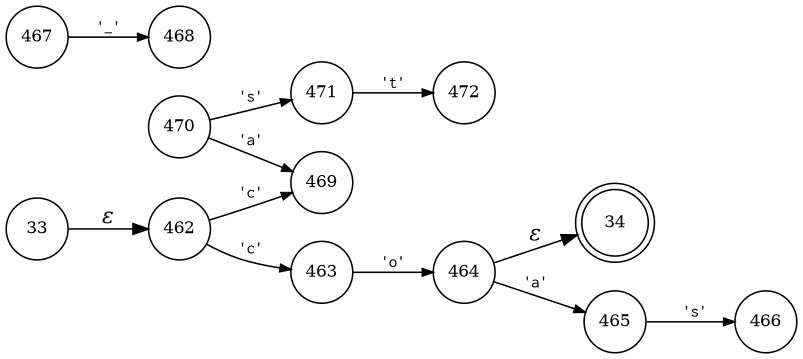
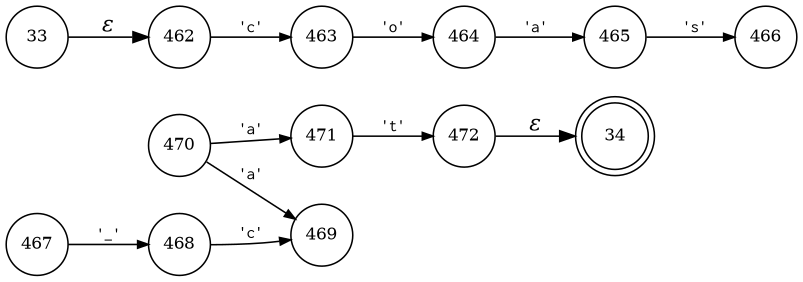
  digraph {
    rankdir=LR
    node [fixedsize=true fontsize=11 shape=circle peripheries=1]
    edge [fontname=Courier arrowhead=normal arrowsize=.7 fontsize=11]
    n1 [label=34 shape=doublecircle width=.6 peripheries=""]
    n2 [label=33 width=.55]
    n3 [label=462 width=.55]
    n4 [label=463 width=.55]
    n5 [label=464 width=.55]
    n6 [label=465 width=.55]
    n7 [label=466 width=.55]
    n8 [label=467 width=.55]
    n9 [label=468 width=.55]
    n10 [label=469 width=.55]
    n11 [label=470 width=.55]
    n12 [label=471 width=.55]
    n13 [label=472 width=.55]
    n2 -> n3 [fontname="Times-Italic" label="&epsilon;" arrowhead="" arrowsize="" fontsize=""]
    n3 -> n4 [label="'c'"]
    n4 -> n5 [label="'o'"]
    n5 -> n6 [label="'a'"]
    n6 -> n7 [label="'s'"]
    n8 -> n9 [label="'_'"]
-   n3 -> n10 [label="'c'"]
+   n9 -> n10 [label="'c'"]
    n11 -> n10 [label="'a'"]
-   n11 -> n12 [label="'s'"]
+   n11 -> n12 [label="'a'"]
    n12 -> n13 [label="'t'"]
-   n5 -> n1 [fontname="Times-Italic" label="&epsilon;" arrowhead="" arrowsize="" fontsize=""]
+   n13 -> n1 [fontname="Times-Italic" label="&epsilon;" arrowhead="" arrowsize="" fontsize=""]
  }
